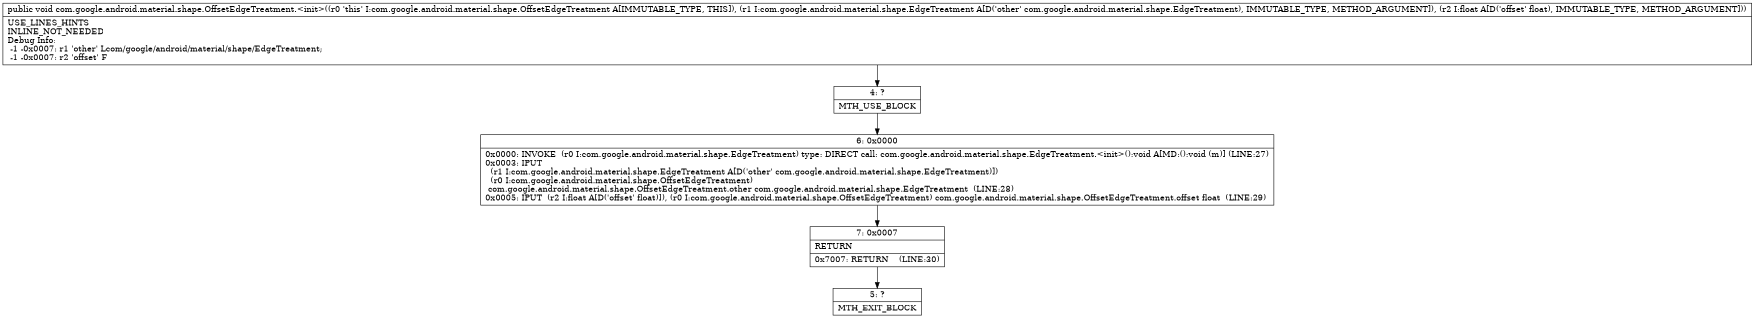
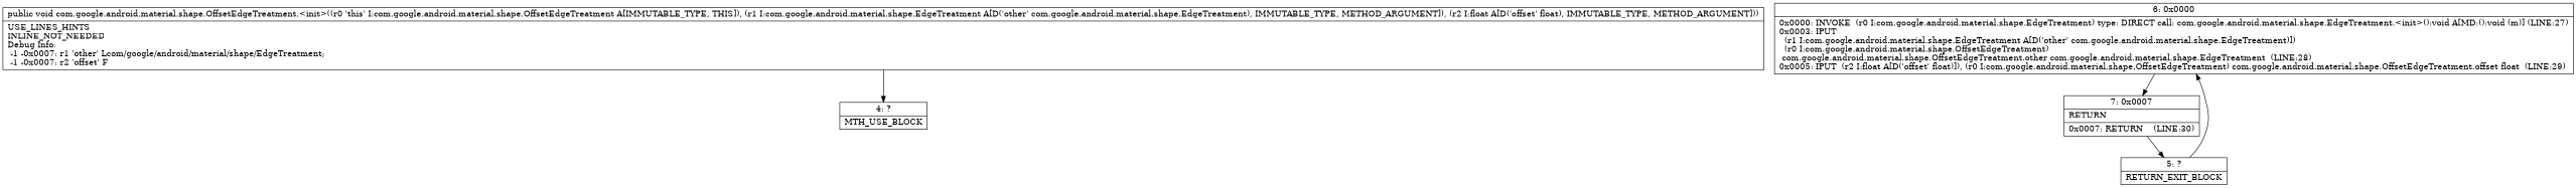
  digraph {
    node [shape=record]
    n1 [label="{4\:\ ?|MTH_USE_BLOCK\l}"]
    n2 [label="{6\:\ 0x0000|0x0000: INVOKE  (r0 I:com.google.android.material.shape.EdgeTreatment) type: DIRECT call: com.google.android.material.shape.EdgeTreatment.\<init\>():void A[MD:():void (m)] (LINE:27)\l0x0003: IPUT  \l  (r1 I:com.google.android.material.shape.EdgeTreatment A[D('other' com.google.android.material.shape.EdgeTreatment)])\l  (r0 I:com.google.android.material.shape.OffsetEdgeTreatment)\l com.google.android.material.shape.OffsetEdgeTreatment.other com.google.android.material.shape.EdgeTreatment  (LINE:28)\l0x0005: IPUT  (r2 I:float A[D('offset' float)]), (r0 I:com.google.android.material.shape.OffsetEdgeTreatment) com.google.android.material.shape.OffsetEdgeTreatment.offset float  (LINE:29)\l}"]
-   n3 [label="{7\:\ 0x0007|RETURN\l|0x7007: RETURN    (LINE:30)\l}"]
-   n4 [label="{5\:\ ?|MTH_EXIT_BLOCK\l}"]
+   n3 [label="{7\:\ 0x0007|RETURN\l|0x0007: RETURN    (LINE:30)\l}"]
+   n4 [label="{5\:\ ?|RETURN_EXIT_BLOCK\l}"]
    n5 [label="{public void com.google.android.material.shape.OffsetEdgeTreatment.\<init\>((r0 'this' I:com.google.android.material.shape.OffsetEdgeTreatment A[IMMUTABLE_TYPE, THIS]), (r1 I:com.google.android.material.shape.EdgeTreatment A[D('other' com.google.android.material.shape.EdgeTreatment), IMMUTABLE_TYPE, METHOD_ARGUMENT]), (r2 I:float A[D('offset' float), IMMUTABLE_TYPE, METHOD_ARGUMENT]))  | USE_LINES_HINTS\lINLINE_NOT_NEEDED\lDebug Info:\l  \-1 \-0x0007: r1 'other' Lcom\/google\/android\/material\/shape\/EdgeTreatment;\l  \-1 \-0x0007: r2 'offset' F\l}"]
-   n1 -> n2
+   n4 -> n2
    n2 -> n3
    n3 -> n4
    n5 -> n1
  }
